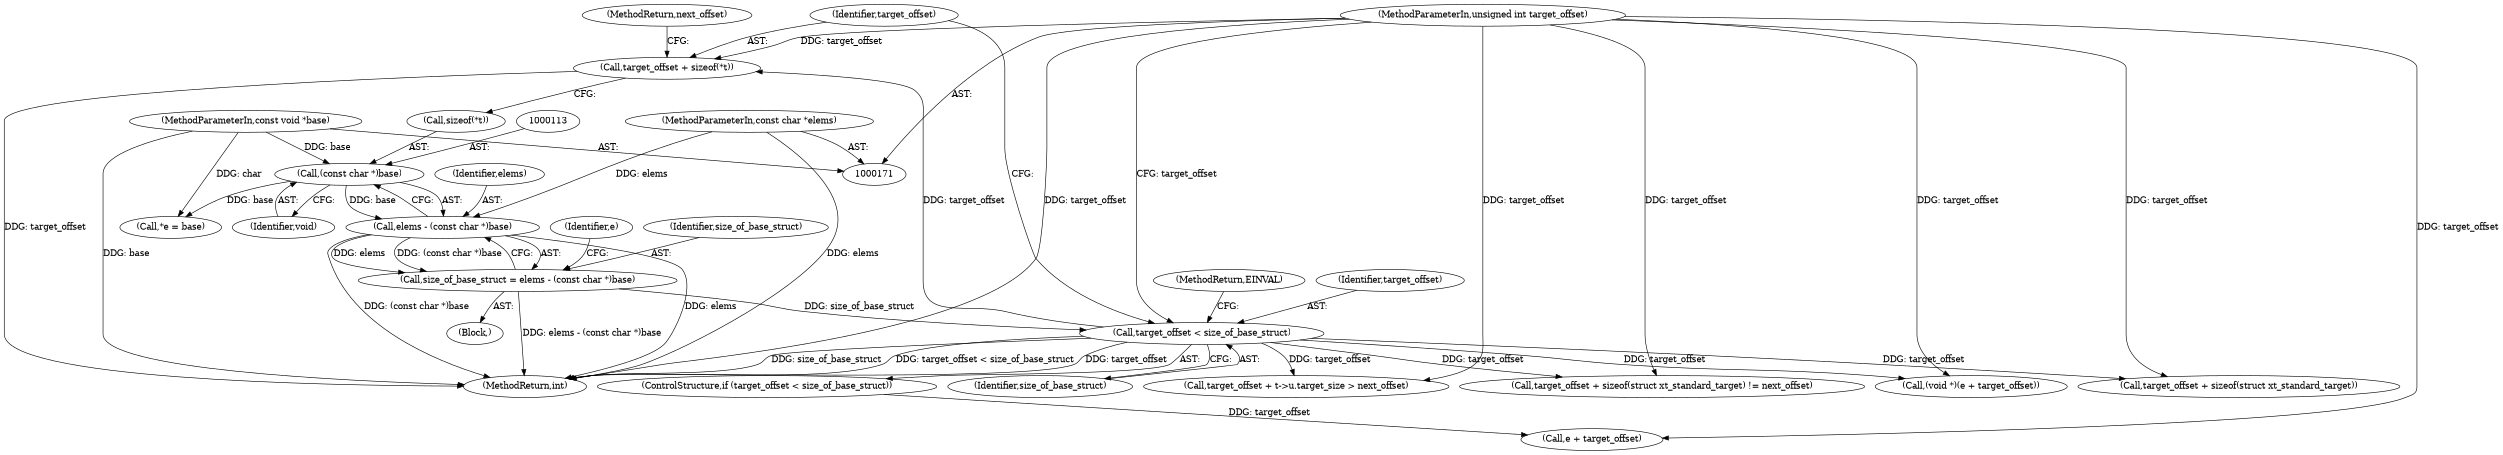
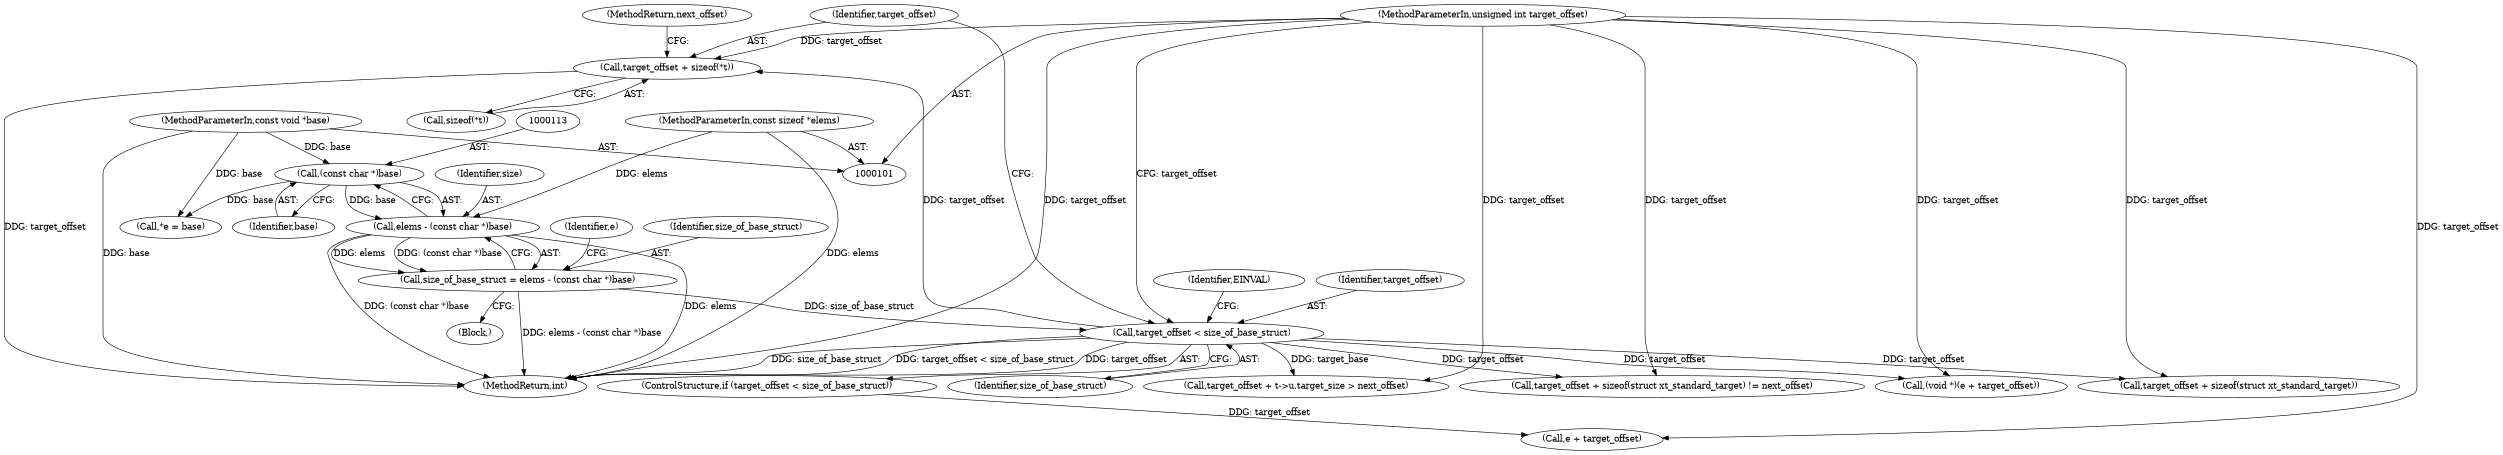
  digraph {
    n1 [label="(Call,target_offset + sizeof(*t))"]
    n2 [label="(MethodReturn,int)"]
    n3 [label="(Call,sizeof(*t))"]
    n4 [label="(Call,target_offset < size_of_base_struct)"]
    n5 [label="(ControlStructure,if (target_offset < size_of_base_struct))"]
    n6 [label="(Call,target_offset + sizeof(struct xt_standard_target) != next_offset)"]
    n7 [label="(Call,target_offset + t->u.target_size > next_offset)"]
    n8 [label="(Identifier,size_of_base_struct)"]
    n9 [label="(Call,(void *)(e + target_offset))"]
    n10 [label="(Call,target_offset + sizeof(struct xt_standard_target))"]
    n11 [label="(Call,e + target_offset)"]
    n12 [label="(MethodParameterIn,unsigned int target_offset)"]
-   1000101 [label=1000171]
+   1000101
    n14 [label="(Call,size_of_base_struct = elems - (const char *)base)"]
    n15 [label="(Call,elems - (const char *)base)"]
    n16 [label="(Block,)"]
    n17 [label="(Call,(const char *)base)"]
-   n18 [label="(Identifier,void)"]
+   n18 [label="(Identifier,base)"]
    n19 [label="(Call,*e = base)"]
-   n20 [label="(MethodParameterIn,const char *elems)"]
+   n20 [label="(MethodParameterIn,const sizeof *elems)"]
    n21 [label="(MethodParameterIn,const void *base)"]
    n22 [label="(Identifier,size_of_base_struct)"]
-   n23 [label="(MethodReturn,EINVAL)"]
+   n23 [label="(Identifier,EINVAL)"]
    n24 [label="(Identifier,target_offset)"]
    n25 [label="(Identifier,e)"]
-   n26 [label="(Identifier,elems)"]
+   n26 [label="(Identifier,size)"]
    n27 [label="(MethodReturn,next_offset)"]
    n28 [label="(Identifier,target_offset)"]
    1000113
    n1 -> n2 [label="DDG: target_offset"]
    n1 -> n3 [label="CFG: "]
-   n3 -> n17 [label="AST: "]
+   n3 -> n1 [label="AST: "]
    n4 -> n1 [label="DDG: target_offset"]
    n4 -> n2 [label="DDG: size_of_base_struct"]
    n4 -> n2 [label="DDG: target_offset < size_of_base_struct"]
    n4 -> n2 [label="DDG: target_offset"]
    n4 -> n5 [label="AST: "]
    n4 -> n6 [label="DDG: target_offset"]
-   n4 -> n7 [label="DDG: target_offset"]
+   n4 -> n7 [label="DDG: target_base"]
    n4 -> n8 [label="CFG: "]
    n4 -> n9 [label="DDG: target_offset"]
    n4 -> n10 [label="DDG: target_offset"]
    n5 -> n11 [label="DDG: target_offset"]
    n8 -> n4 [label="AST: "]
    n12 -> n1 [label="DDG: target_offset"]
    n12 -> n2 [label="DDG: target_offset"]
    n12 -> n4 [label="CFG: target_offset"]
    n12 -> n6 [label="DDG: target_offset"]
    n12 -> n7 [label="DDG: target_offset"]
    n12 -> n9 [label="DDG: target_offset"]
    n12 -> n10 [label="DDG: target_offset"]
    n12 -> n11 [label="DDG: target_offset"]
    n12 -> 1000101 [label="AST: "]
    n14 -> n2 [label="DDG: elems - (const char *)base"]
    n14 -> n4 [label="DDG: size_of_base_struct"]
    n14 -> n15 [label="CFG: "]
-   n14 -> n16 [label="AST: "]
+   n14 -> n16 [label="CFG: "]
    n15 -> n2 [label="DDG: (const char *)base"]
    n15 -> n2 [label="DDG: elems"]
    n15 -> n14 [label="AST: "]
    n15 -> n14 [label="DDG: elems"]
    n15 -> n14 [label="DDG: (const char *)base"]
    n15 -> n17 [label="CFG: "]
    n17 -> n15 [label="AST: "]
    n17 -> n15 [label="DDG: base"]
    n17 -> n18 [label="CFG: "]
    n17 -> n19 [label="DDG: base"]
    n18 -> n17 [label="AST: "]
    n20 -> n2 [label="DDG: elems"]
    n20 -> 1000101 [label="AST: "]
    n20 -> n15 [label="DDG: elems"]
    n21 -> n2 [label="DDG: base"]
    n21 -> 1000101 [label="AST: "]
    n21 -> n17 [label="DDG: base"]
-   n21 -> n19 [label="DDG: char"]
+   n21 -> n19 [label="DDG: base"]
    n22 -> n14 [label="AST: "]
    n23 -> n4 [label="CFG: "]
    n24 -> n4 [label="AST: "]
    n25 -> n14 [label="CFG: "]
    n26 -> n15 [label="AST: "]
    n27 -> n1 [label="CFG: "]
    n28 -> n1 [label="AST: "]
    n28 -> n4 [label="CFG: "]
    1000113 -> n17 [label="AST: "]
  }
